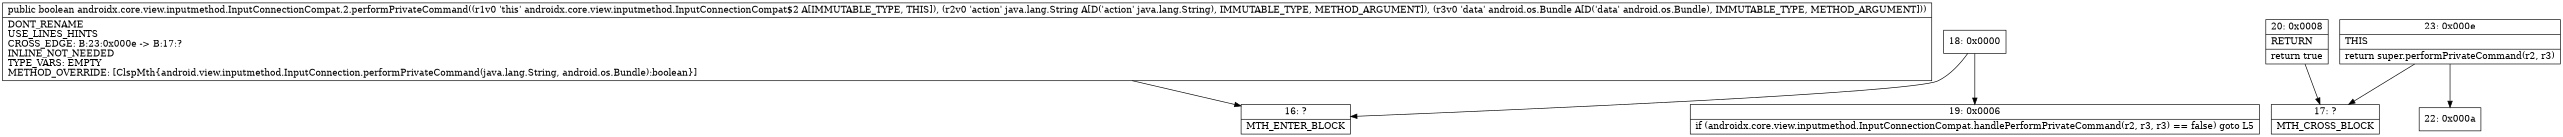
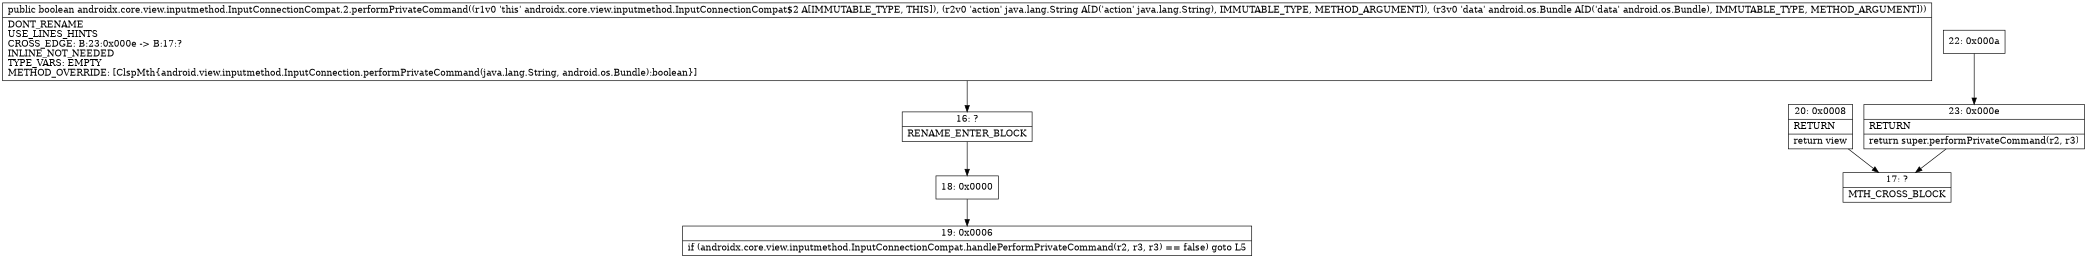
  digraph {
    node [shape=record]
-   n1 [label="{16\:\ ?|MTH_ENTER_BLOCK\l}"]
+   n1 [label="{16\:\ ?|RENAME_ENTER_BLOCK\l}"]
    n2 [label="{18\:\ 0x0000}"]
    n3 [label="{19\:\ 0x0006|if (androidx.core.view.inputmethod.InputConnectionCompat.handlePerformPrivateCommand(r2, r3, r3) == false) goto L5\l}"]
-   n4 [label="{20\:\ 0x0008|RETURN\l|return true\l}"]
+   n4 [label="{20\:\ 0x0008|RETURN\l|return view\l}"]
    n5 [label="{17\:\ ?|MTH_CROSS_BLOCK\l}"]
    n6 [label="{22\:\ 0x000a}"]
-   n7 [label="{23\:\ 0x000e|THIS\l|return super.performPrivateCommand(r2, r3)\l}"]
+   n7 [label="{23\:\ 0x000e|RETURN\l|return super.performPrivateCommand(r2, r3)\l}"]
    n8 [label="{public boolean androidx.core.view.inputmethod.InputConnectionCompat.2.performPrivateCommand((r1v0 'this' androidx.core.view.inputmethod.InputConnectionCompat$2 A[IMMUTABLE_TYPE, THIS]), (r2v0 'action' java.lang.String A[D('action' java.lang.String), IMMUTABLE_TYPE, METHOD_ARGUMENT]), (r3v0 'data' android.os.Bundle A[D('data' android.os.Bundle), IMMUTABLE_TYPE, METHOD_ARGUMENT]))  | DONT_RENAME\lUSE_LINES_HINTS\lCROSS_EDGE: B:23:0x000e \-\> B:17:?\lINLINE_NOT_NEEDED\lTYPE_VARS: EMPTY\lMETHOD_OVERRIDE: [ClspMth\{android.view.inputmethod.InputConnection.performPrivateCommand(java.lang.String, android.os.Bundle):boolean\}]\l}"]
-   n2 -> n1
+   n1 -> n2
    n2 -> n3
    n4 -> n5
-   n7 -> n6
+   n6 -> n7
    n7 -> n5
    n8 -> n1
  }
